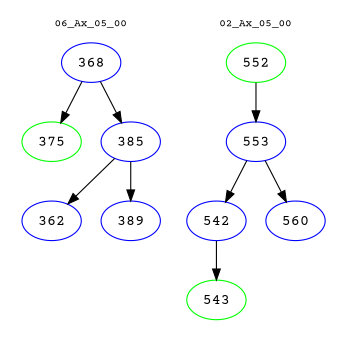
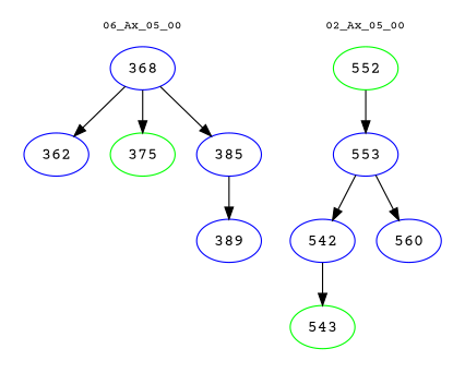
  digraph {
    fontname="Courier Prime"
    node [color=blue fontname="Courier Prime"]
    edge [color=black fontname="Courier Prime"]
    n1 [label=368]
    n2 [label=362]
    n3 [color=green label=375]
    n4 [label=385]
    n5 [label=389]
    n6 [label=553]
    n7 [label=542]
    n8 [label=560]
    n9 [color=green label=552]
    n10 [color=green label=543]
    subgraph cluster_1 {
      color=white
      fontsize=10
      label="06_Ax_05_00"
      n1
      n2
      n3
      n4
      n5
    }
    subgraph cluster_2 {
      color=white
      fontsize=10
      label="02_Ax_05_00"
      n6
      n7
      n8
      n9
      n10
    }
-   n4 -> n2
+   n1 -> n2
    n1 -> n3
    n1 -> n4
    n4 -> n5
    n6 -> n7
    n6 -> n8
    n7 -> n10
    n9 -> n6
  }
